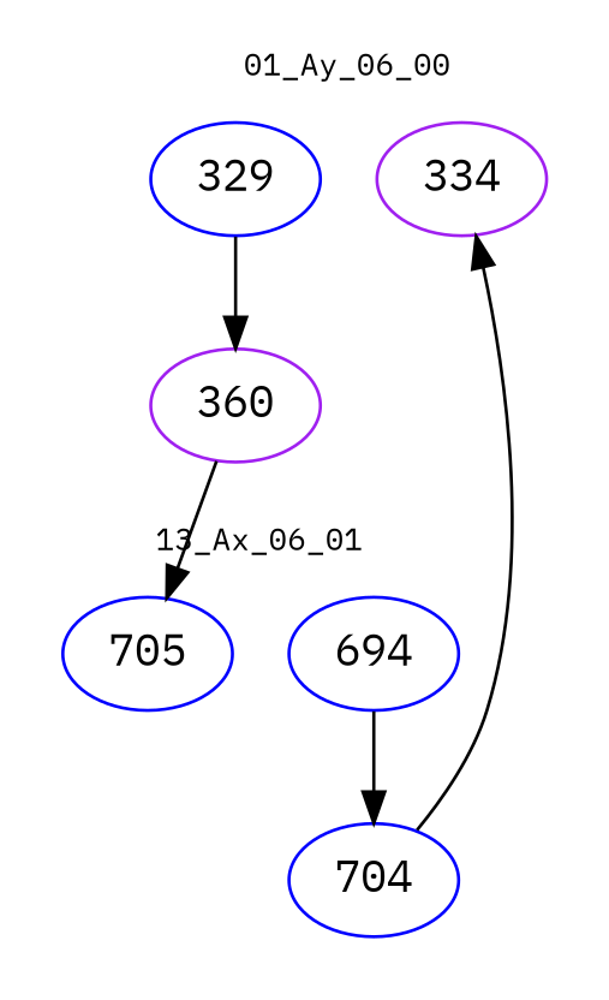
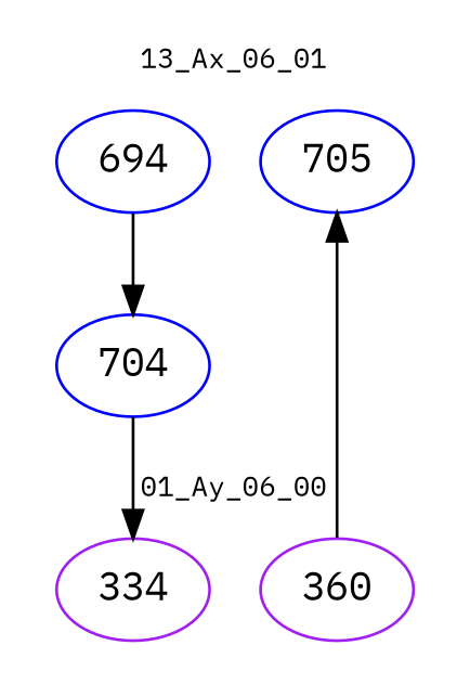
  digraph {
    fontname="IBM Plex Mono"
    node [color=blue fontname="IBM Plex Mono"]
    edge [color=black fontname="IBM Plex Mono"]
-   n1 [label=329]
    n2 [color=purple label=334]
    n3 [color=purple label=360]
    n4 [label=694]
    n5 [label=704]
    n6 [label=705]
    subgraph cluster_1 {
      color=white
      fontsize=10
      label="01_Ay_06_00"
-     n1
      n2
      n3
    }
    subgraph cluster_2 {
      color=white
      fontsize=10
      label="13_Ax_06_01"
      n4
      n5
      n6
    }
-   n1 -> n3
    n3 -> n6
    n4 -> n5
    n5 -> n2
  }
